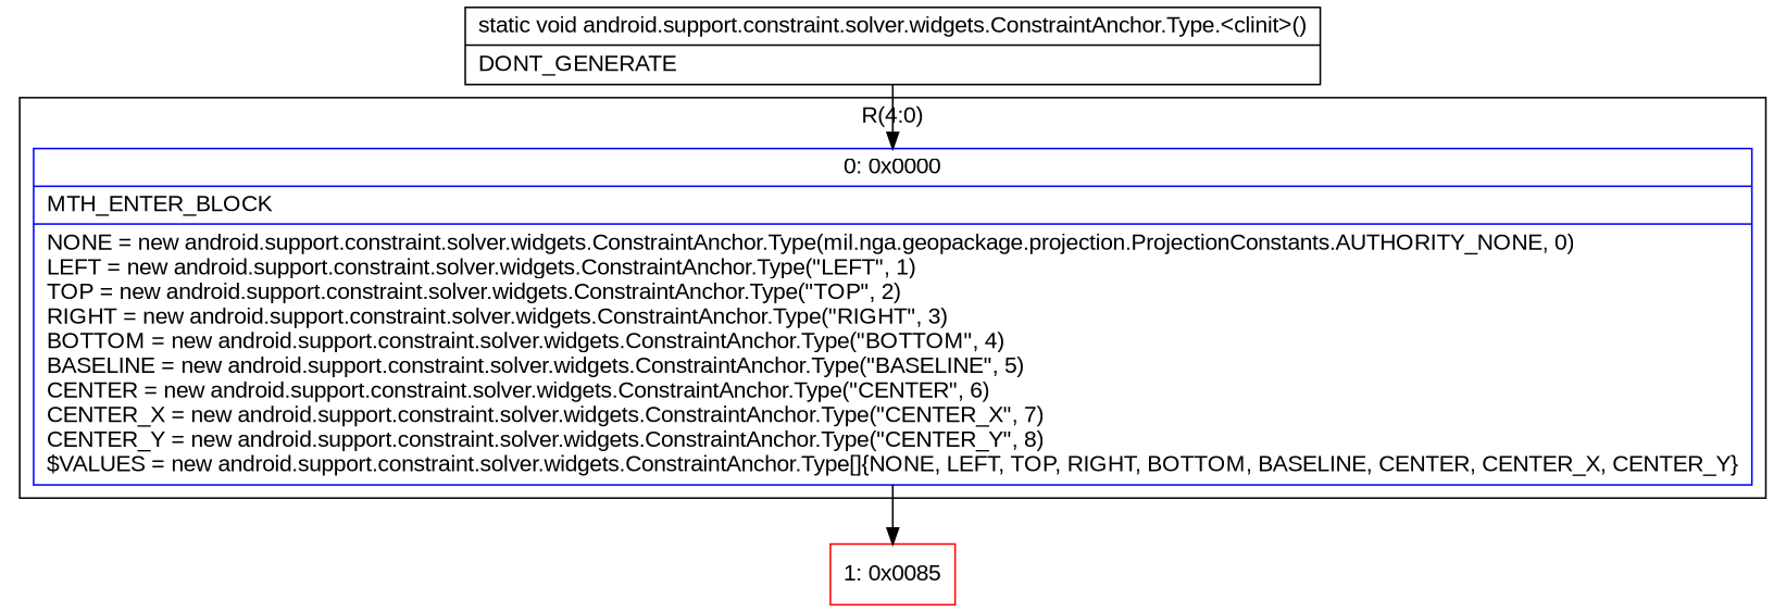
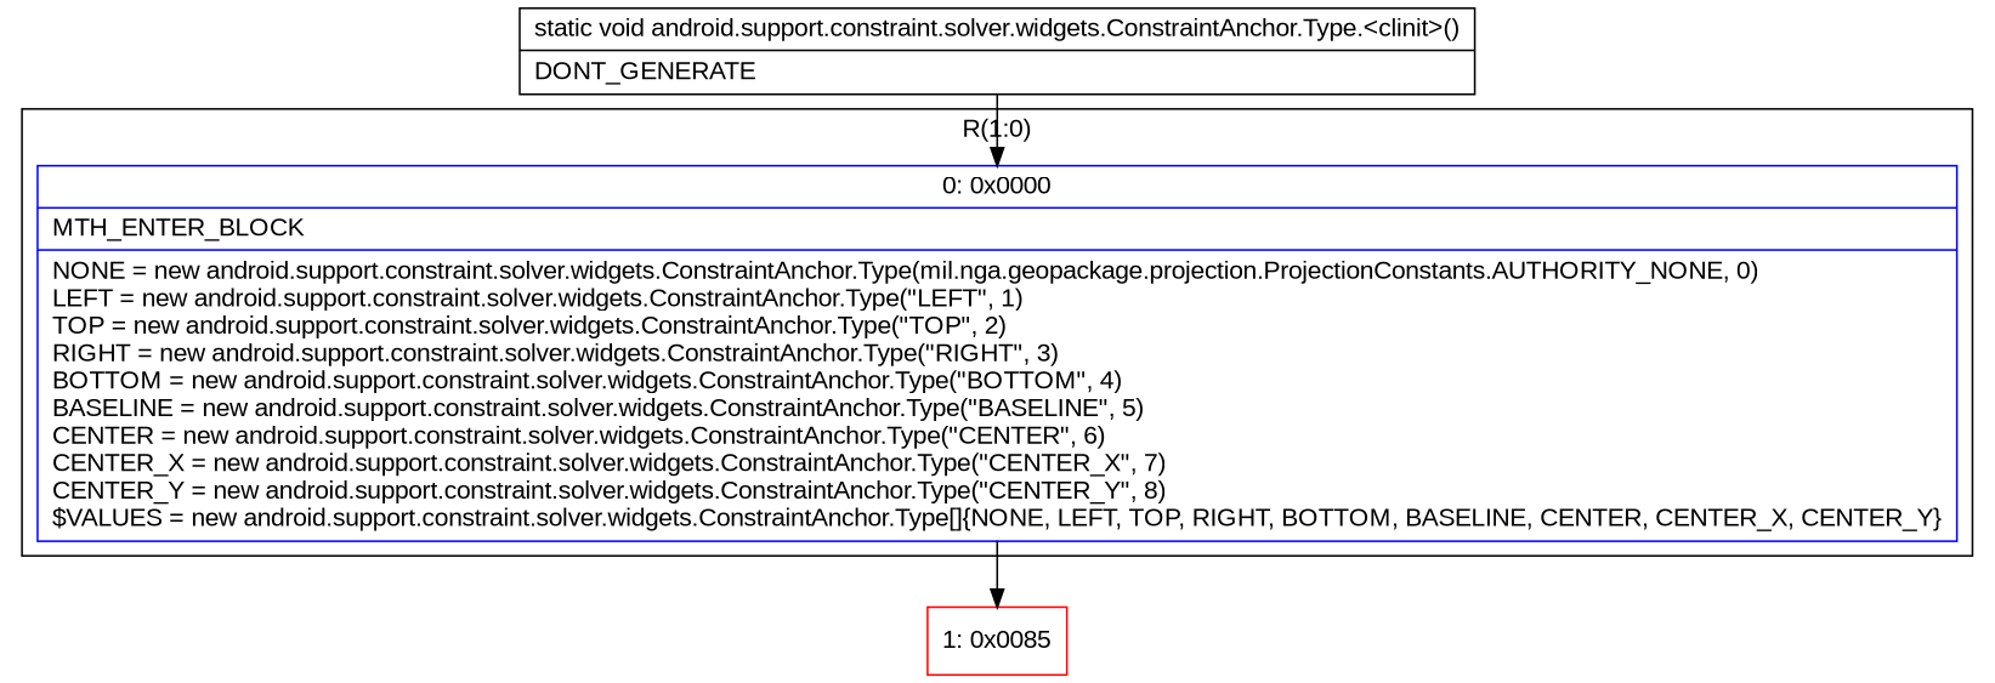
  digraph {
    fontname="Liberation Sans"
    node [shape=record fontname="Liberation Sans"]
    edge [fontname="Liberation Sans"]
    n1 [color=blue label="{0\:\ 0x0000|MTH_ENTER_BLOCK\l|NONE = new android.support.constraint.solver.widgets.ConstraintAnchor.Type(mil.nga.geopackage.projection.ProjectionConstants.AUTHORITY_NONE, 0)\lLEFT = new android.support.constraint.solver.widgets.ConstraintAnchor.Type(\"LEFT\", 1)\lTOP = new android.support.constraint.solver.widgets.ConstraintAnchor.Type(\"TOP\", 2)\lRIGHT = new android.support.constraint.solver.widgets.ConstraintAnchor.Type(\"RIGHT\", 3)\lBOTTOM = new android.support.constraint.solver.widgets.ConstraintAnchor.Type(\"BOTTOM\", 4)\lBASELINE = new android.support.constraint.solver.widgets.ConstraintAnchor.Type(\"BASELINE\", 5)\lCENTER = new android.support.constraint.solver.widgets.ConstraintAnchor.Type(\"CENTER\", 6)\lCENTER_X = new android.support.constraint.solver.widgets.ConstraintAnchor.Type(\"CENTER_X\", 7)\lCENTER_Y = new android.support.constraint.solver.widgets.ConstraintAnchor.Type(\"CENTER_Y\", 8)\l$VALUES = new android.support.constraint.solver.widgets.ConstraintAnchor.Type[]\{NONE, LEFT, TOP, RIGHT, BOTTOM, BASELINE, CENTER, CENTER_X, CENTER_Y\}\l}"]
    n2 [color=red label="{1\:\ 0x0085}"]
    n3 [label="{static void android.support.constraint.solver.widgets.ConstraintAnchor.Type.\<clinit\>()  | DONT_GENERATE\l}"]
    subgraph cluster_1 {
-     label="R(4:0)"
+     label="R(1:0)"
      n1
    }
    n1 -> n2
    n3 -> n1
  }
